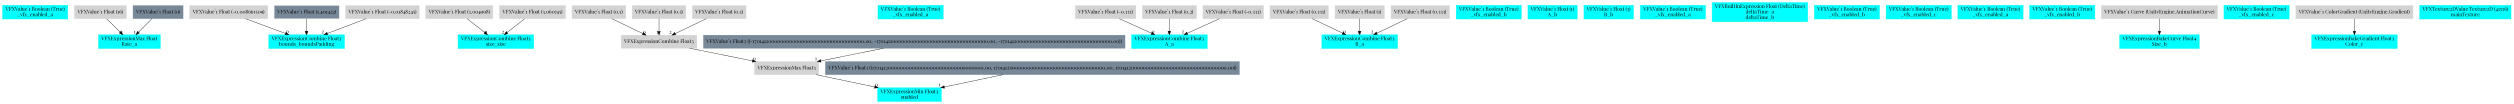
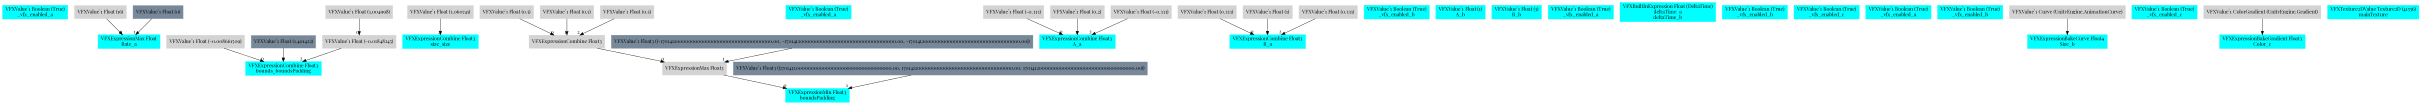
  digraph {
    fontname="Playfair Display"
    node [color=cyan fontname="Playfair Display" shape=box style=filled]
    edge [fontname="Playfair Display" headlabel=0]
    n1 [label="VFXValue`1 Boolean (True)\n_vfx_enabled_a"]
    n2 [label="VFXExpressionMax Float\nRate_a"]
    n3 [color=lightgray label="VFXValue`1 Float (16)"]
    n4 [color=lightslategray label="VFXValue`1 Float (0)"]
    n5 [label="VFXExpressionCombine Float3\nbounds_boundsPadding"]
    n6 [color=lightgray label="VFXValue`1 Float (-0.008661509)"]
    n7 [color=lightgray fillcolor=lightslategray label="VFXValue`1 Float (1.401422)"]
    n8 [color=lightgray label="VFXValue`1 Float (-0.01848245)"]
    n9 [label="VFXExpressionCombine Float3\nsize_size"]
    n10 [color=lightgray label="VFXValue`1 Float (3.004998)"]
    n11 [color=lightgray label="VFXValue`1 Float (3.060745)"]
-   n12 [label="VFXExpressionMin Float3\nenabled"]
+   n12 [label="VFXExpressionMin Float3\nboundsPadding"]
    n13 [color=lightgray label="VFXExpressionMax Float3"]
    n14 [color=lightgray label="VFXExpressionCombine Float3"]
    n15 [color=lightgray label="VFXValue`1 Float (0.5)"]
    n16 [color=lightgray label="VFXValue`1 Float (0.5)"]
    n17 [color=lightgray label="VFXValue`1 Float (0.5)"]
    n18 [color=lightslategray label="VFXValue`1 Float3 ((-170141200000000000000000000000000000000.00, -170141200000000000000000000000000000000.00, -170141200000000000000000000000000000000.00))"]
    n19 [color=lightslategray label="VFXValue`1 Float3 ((170141200000000000000000000000000000000.00, 170141200000000000000000000000000000000.00, 170141200000000000000000000000000000000.00))"]
    n20 [label="VFXValue`1 Boolean (True)\n_vfx_enabled_a"]
    n21 [label="VFXExpressionCombine Float3\nA_a"]
    n22 [color=lightgray label="VFXValue`1 Float (-0.333)"]
    n23 [color=lightgray label="VFXValue`1 Float (0.2)"]
    n24 [color=lightgray label="VFXValue`1 Float (-0.333)"]
    n25 [label="VFXExpressionCombine Float3\nB_a"]
    n26 [color=lightgray label="VFXValue`1 Float (0.333)"]
    n27 [color=lightgray label="VFXValue`1 Float (1)"]
    n28 [color=lightgray label="VFXValue`1 Float (0.333)"]
    n29 [label="VFXValue`1 Boolean (True)\n_vfx_enabled_b"]
    n30 [label="VFXValue`1 Float (1)\nA_b"]
    n31 [label="VFXValue`1 Float (3)\nB_b"]
    n32 [label="VFXValue`1 Boolean (True)\n_vfx_enabled_a"]
    n33 [label="VFXBuiltInExpression Float (DeltaTime)\ndeltaTime_a\ndeltaTime_b"]
    n34 [label="VFXValue`1 Boolean (True)\n_vfx_enabled_b"]
    n35 [label="VFXValue`1 Boolean (True)\n_vfx_enabled_c"]
    n36 [label="VFXValue`1 Boolean (True)\n_vfx_enabled_a"]
    n37 [label="VFXValue`1 Boolean (True)\n_vfx_enabled_b"]
    n38 [label="VFXExpressionBakeCurve Float4\nSize_b"]
    n39 [color=lightgray label="VFXValue`1 Curve (UnityEngine.AnimationCurve)"]
    n40 [label="VFXValue`1 Boolean (True)\n_vfx_enabled_c"]
    n41 [label="VFXExpressionBakeGradient Float3\nColor_c"]
    n42 [color=lightgray label="VFXValue`1 ColorGradient (UnityEngine.Gradient)"]
    n43 [label="VFXTexture2DValue Texture2D (41556)\nmainTexture"]
    n3 -> n2
    n4 -> n2 [headlabel=1]
    n6 -> n5
    n7 -> n5 [headlabel=1]
    n8 -> n5 [headlabel=2]
-   n10 -> n9
+   n10 -> n8
    n11 -> n9 [headlabel=2]
    n13 -> n12
    n14 -> n13
    n15 -> n14
    n16 -> n14 [headlabel=1]
    n17 -> n14 [headlabel=2]
    n18 -> n13 [headlabel=1]
    n19 -> n12 [headlabel=1]
    n22 -> n21
    n23 -> n21 [headlabel=1]
    n24 -> n21 [headlabel=2]
    n26 -> n25
    n27 -> n25 [headlabel=1]
    n28 -> n25 [headlabel=2]
    n39 -> n38 [headlabel=""]
    n42 -> n41 [headlabel=""]
  }
